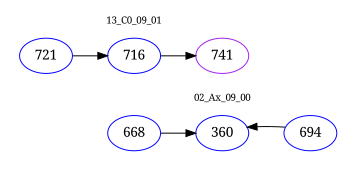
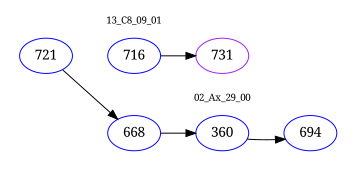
  digraph {
    fontname="Noto Serif"
    rankdir=LR
    node [color=blue fontname="Noto Serif"]
    edge [color=black fontname="Noto Serif"]
    n1 [label=668]
    n2 [label=360]
    n3 [label=694]
    n4 [label=721]
    n5 [label=716]
-   n6 [color=purple label=741]
+   n6 [color=purple label=731]
    subgraph cluster_1 {
      color=white
      fontsize=10
-     label="02_Ax_09_00"
+     label="02_Ax_29_00"
      n1
      n2
      n3
    }
    subgraph cluster_2 {
      color=white
      fontsize=10
-     label="13_C0_09_01"
+     label="13_C8_09_01"
      n4
      n5
      n6
    }
    n1 -> n2
-   n3 -> n2
-   n4 -> n5
+   n2 -> n3
+   n4 -> n1
    n5 -> n6
  }
